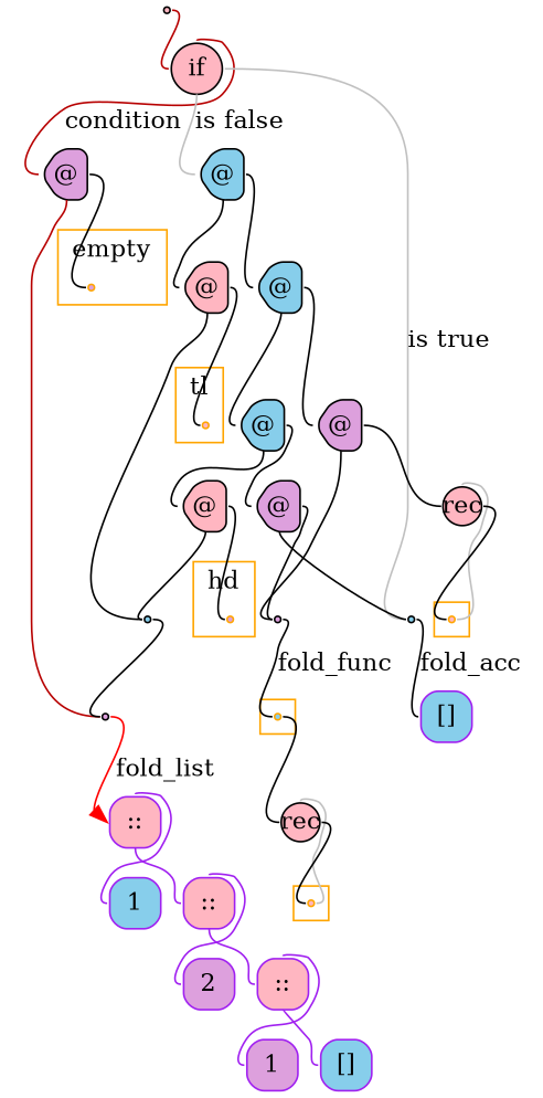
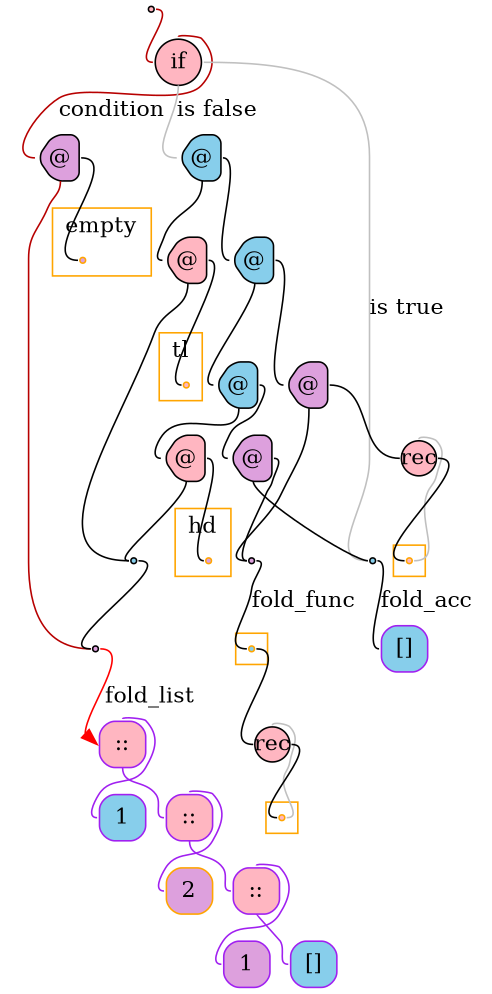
  digraph {
    labeldistance=0
    nodesep=.175
    rankdir=TB
    ranksep=.175
    node [color="#000000" fixedsize=true orientation=90 shape=point style="rounded,filled" fillcolor=lightpink]
    edge [arrowhead=none arrowtail=none headport=w tailport=e]
    ndcluster_nd174 [color=orange style=filled fillcolor=skyblue]
    ndcluster_nd383 [color=orange style=filled]
    ndcluster_nd488 [color=orange style=filled]
    ndcluster_nd71 [color=orange style=filled fillcolor=plum]
    ndcluster_nd106 [color=orange style=filled fillcolor=plum]
    ndcluster_nd124 [color=orange style=filled]
    nd1 [style=filled color="" orientation=""]
    n8 [height=.4 label=if shape=circle width=.4 orientation=""]
    n9 [color=purple height=.4 label=1 shape=square width=.4 fillcolor=skyblue]
-   n10 [color=purple height=.4 label=2 shape=square width=.4 fillcolor=plum]
+   n10 [color=orange height=.4 label=2 shape=square width=.4 fillcolor=plum]
    n11 [color=purple height=.4 label=1 shape=square width=.4 fillcolor=plum]
    n12 [color=purple height=.4 label="[]" shape=square width=.4 fillcolor=skyblue]
    n13 [color=purple height=.4 label="::" shape=square width=.4]
    n14 [color=purple height=.4 label="::" shape=square width=.4]
    n15 [color=purple height=.4 label="::" shape=square width=.4]
    n16 [height=.3 label=rec shape=circle width=.3 orientation=""]
    n17 [color=purple height=.4 label="[]" shape=square width=.4 fillcolor=skyblue]
    n18 [height=.3 label=rec shape=circle width=.3 orientation=""]
    n19 [height=.4 label="@" shape=house width=.4 fillcolor=plum]
    n20 [height=.4 label="@" shape=house width=.4 fillcolor=skyblue]
    n21 [label=" " fillcolor=skyblue color=""]
    n22 [label=" " fillcolor=plum color=""]
    n23 [height=.4 label="@" shape=house width=.4 fillcolor=skyblue]
    n24 [height=.4 label="@" shape=house width=.4]
    n25 [height=.4 label="@" shape=house width=.4 fillcolor=plum]
    n26 [height=.4 label="@" shape=house width=.4 fillcolor=skyblue]
    n27 [label=" " fillcolor=plum color=""]
    n28 [height=.4 label="@" shape=house width=.4 fillcolor=plum]
    n29 [height=.4 label="@" shape=house width=.4]
    n30 [label=" " fillcolor=skyblue color=""]
    subgraph cluster_1 {
      color=orange
      style=fill
      ndcluster_nd174
    }
    subgraph cluster_2 {
      color=orange
      label=hd
      style=fill
      ndcluster_nd106
    }
    subgraph cluster_3 {
      color=orange
      style=fill
      ndcluster_nd383
    }
    subgraph cluster_4 {
      color=orange
      style=fill
      ndcluster_nd488
    }
    subgraph cluster_5 {
      color=orange
      label=empty
      style=fill
      ndcluster_nd71
    }
    subgraph cluster_6 {
      color=orange
      label=tl
      style=fill
      ndcluster_nd124
    }
    ndcluster_nd174 -> n16 [color=black]
    nd1 -> n8 [color="#b70000"]
    n8 -> n19 [color="#b70000" label=condition tailport=n]
    n8 -> n20 [color=grey label="is false" tailport=s]
    n8 -> n21 [color=grey label="is true"]
    n13 -> n11 [color=purple tailport=n]
    n13 -> n12 [color=purple tailport=s]
    n14 -> n10 [color=purple tailport=n]
    n14 -> n13 [color=purple tailport=s]
    n15 -> n9 [color=purple tailport=n]
    n15 -> n14 [color=purple tailport=s]
    n16 -> ndcluster_nd383 [color=grey dir=back headport=e tailport=n]
    n16 -> ndcluster_nd383
    n18 -> ndcluster_nd488 [color=grey dir=back headport=e tailport=n]
    n18 -> ndcluster_nd488
    n19 -> ndcluster_nd71
    n19 -> n22 [color="#b70000" tailport=s]
    n20 -> n23
    n20 -> n24 [tailport=s]
    n21 -> n17 [label=fold_acc]
    n22 -> n15 [arrowhead=normal color=red label=fold_list]
    n23 -> n25
    n23 -> n26 [tailport=s]
    n24 -> ndcluster_nd124
    n24 -> n30 [tailport=s]
    n25 -> n18 [color=black]
    n25 -> n27 [tailport=s]
    n26 -> n28
    n26 -> n29 [tailport=s]
    n27 -> ndcluster_nd174 [label=fold_func]
    n28 -> n21 [tailport=s]
    n28 -> n27
    n29 -> ndcluster_nd106
    n29 -> n30 [tailport=s]
    n30 -> n22
  }
